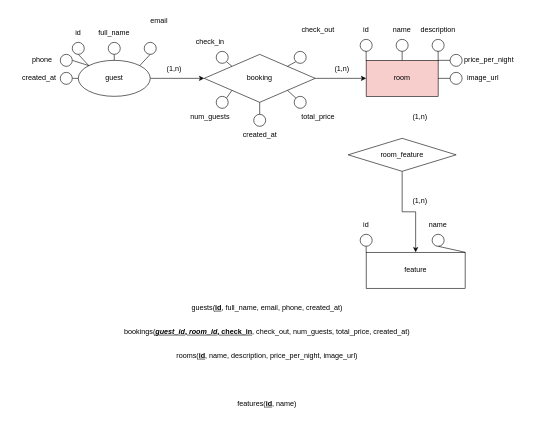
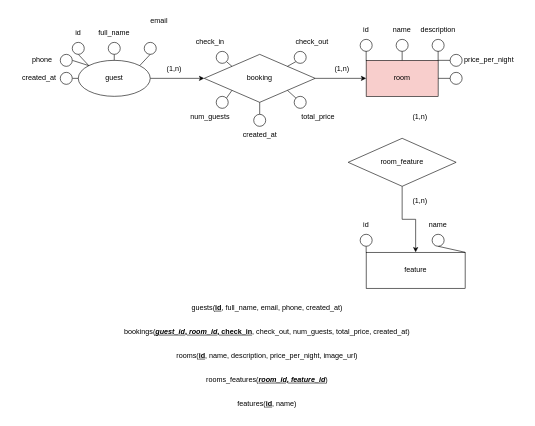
  <mxCell id="0" />
  <mxCell id="1" parent="0" />
  <mxCell id="2" style="edgeStyle=orthogonalEdgeStyle;rounded=0;orthogonalLoop=1;jettySize=auto;html=1;exitX=1;exitY=0.5;exitDx=0;exitDy=0;entryX=0;entryY=0.5;entryDx=0;entryDy=0;" parent="1" source="3" target="20" edge="1"><mxGeometry relative="1" as="geometry" /></mxCell>
  <mxCell id="3" value="guest" style="ellipse;whiteSpace=wrap;html=1;" parent="1" vertex="1"><mxGeometry x="130" y="100" width="120" height="60" as="geometry" /></mxCell>
  <mxCell id="4" value="" style="endArrow=none;html=1;rounded=0;entryX=0;entryY=0;entryDx=0;entryDy=0;exitX=0.5;exitY=1;exitDx=0;exitDy=0;" parent="1" source="5" target="3" edge="1"><mxGeometry width="50" height="50" relative="1" as="geometry"><mxPoint x="130" y="80" as="sourcePoint" /><mxPoint x="500" y="240" as="targetPoint" /></mxGeometry></mxCell>
  <mxCell id="5" value="" style="ellipse;whiteSpace=wrap;html=1;aspect=fixed;fillColor=light-dark(#FFFFFF,#FFFFFF);" parent="1" vertex="1"><mxGeometry x="120" y="70" width="20" height="20" as="geometry" /></mxCell>
  <mxCell id="6" value="id" style="text;html=1;align=center;verticalAlign=middle;whiteSpace=wrap;rounded=0;" parent="1" vertex="1"><mxGeometry x="100" y="40" width="60" height="30" as="geometry" /></mxCell>
  <mxCell id="7" value="" style="endArrow=none;html=1;rounded=0;entryX=0.5;entryY=0;entryDx=0;entryDy=0;exitX=0.5;exitY=1;exitDx=0;exitDy=0;" parent="1" source="8" target="3" edge="1"><mxGeometry width="50" height="50" relative="1" as="geometry"><mxPoint x="190" y="80" as="sourcePoint" /><mxPoint x="460" y="200" as="targetPoint" /></mxGeometry></mxCell>
  <mxCell id="8" value="" style="ellipse;whiteSpace=wrap;html=1;aspect=fixed;" parent="1" vertex="1"><mxGeometry x="180" y="70" width="20" height="20" as="geometry" /></mxCell>
  <mxCell id="9" value="full_name" style="text;html=1;align=center;verticalAlign=middle;whiteSpace=wrap;rounded=0;" parent="1" vertex="1"><mxGeometry x="160" y="40" width="60" height="30" as="geometry" /></mxCell>
  <mxCell id="10" value="" style="endArrow=none;html=1;rounded=0;entryX=1;entryY=0;entryDx=0;entryDy=0;exitX=0.5;exitY=1;exitDx=0;exitDy=0;" parent="1" source="11" target="3" edge="1"><mxGeometry width="50" height="50" relative="1" as="geometry"><mxPoint x="250" y="80" as="sourcePoint" /><mxPoint x="460" y="200" as="targetPoint" /></mxGeometry></mxCell>
  <mxCell id="11" value="" style="ellipse;whiteSpace=wrap;html=1;aspect=fixed;" parent="1" vertex="1"><mxGeometry x="240" y="70" width="20" height="20" as="geometry" /></mxCell>
  <mxCell id="12" value="email" style="text;html=1;align=center;verticalAlign=middle;whiteSpace=wrap;rounded=0;" parent="1" vertex="1"><mxGeometry x="235" y="20" width="60" height="30" as="geometry" /></mxCell>
  <mxCell id="13" value="" style="endArrow=none;html=1;rounded=0;entryX=0;entryY=0;entryDx=0;entryDy=0;exitX=1;exitY=0.5;exitDx=0;exitDy=0;" parent="1" source="14" target="3" edge="1"><mxGeometry width="50" height="50" relative="1" as="geometry"><mxPoint x="100" y="100" as="sourcePoint" /><mxPoint x="460" y="200" as="targetPoint" /></mxGeometry></mxCell>
  <mxCell id="14" value="" style="ellipse;whiteSpace=wrap;html=1;aspect=fixed;" parent="1" vertex="1"><mxGeometry x="100" y="90" width="20" height="20" as="geometry" /></mxCell>
  <mxCell id="15" value="phone" style="text;html=1;align=center;verticalAlign=middle;whiteSpace=wrap;rounded=0;" parent="1" vertex="1"><mxGeometry x="40" y="85" width="60" height="30" as="geometry" /></mxCell>
  <mxCell id="16" value="" style="endArrow=none;html=1;rounded=0;entryX=0;entryY=0.5;entryDx=0;entryDy=0;exitX=1;exitY=0.5;exitDx=0;exitDy=0;" parent="1" source="17" target="3" edge="1"><mxGeometry width="50" height="50" relative="1" as="geometry"><mxPoint x="110" y="130" as="sourcePoint" /><mxPoint x="460" y="200" as="targetPoint" /></mxGeometry></mxCell>
  <mxCell id="17" value="" style="ellipse;whiteSpace=wrap;html=1;aspect=fixed;" parent="1" vertex="1"><mxGeometry x="100" y="120" width="20" height="20" as="geometry" /></mxCell>
  <mxCell id="18" value="created_at" style="text;html=1;align=center;verticalAlign=middle;whiteSpace=wrap;rounded=0;" parent="1" vertex="1"><mxGeometry x="30" y="115" width="70" height="30" as="geometry" /></mxCell>
  <mxCell id="19" style="edgeStyle=orthogonalEdgeStyle;rounded=0;orthogonalLoop=1;jettySize=auto;html=1;exitX=1;exitY=0.5;exitDx=0;exitDy=0;entryX=0;entryY=0.5;entryDx=0;entryDy=0;" parent="1" source="20" target="21" edge="1"><mxGeometry relative="1" as="geometry" /></mxCell>
  <mxCell id="20" value="booking" style="rhombus;whiteSpace=wrap;html=1;" parent="1" vertex="1"><mxGeometry x="340" y="90" width="185" height="80" as="geometry" /></mxCell>
  <mxCell id="21" value="room" style="rounded=0;whiteSpace=wrap;html=1;fillColor=#f8cecc;" parent="1" vertex="1"><mxGeometry x="610" y="100" width="120" height="60" as="geometry" /></mxCell>
  <mxCell id="22" value="" style="endArrow=none;html=1;rounded=0;entryX=0;entryY=0;entryDx=0;entryDy=0;exitX=1;exitY=1;exitDx=0;exitDy=0;" parent="1" source="23" target="20" edge="1"><mxGeometry width="50" height="50" relative="1" as="geometry"><mxPoint x="370" y="80" as="sourcePoint" /><mxPoint x="460" y="200" as="targetPoint" /></mxGeometry></mxCell>
  <mxCell id="23" value="" style="ellipse;whiteSpace=wrap;html=1;aspect=fixed;" parent="1" vertex="1"><mxGeometry x="360" y="85" width="20" height="20" as="geometry" /></mxCell>
  <mxCell id="24" value="check_in" style="text;html=1;align=center;verticalAlign=middle;whiteSpace=wrap;rounded=0;" parent="1" vertex="1"><mxGeometry x="320" y="55" width="60" height="30" as="geometry" /></mxCell>
  <mxCell id="25" value="" style="endArrow=none;html=1;rounded=0;entryX=1;entryY=0;entryDx=0;entryDy=0;exitX=0;exitY=1;exitDx=0;exitDy=0;" parent="1" source="26" target="20" edge="1"><mxGeometry width="50" height="50" relative="1" as="geometry"><mxPoint x="500" y="80" as="sourcePoint" /><mxPoint x="460" y="200" as="targetPoint" /></mxGeometry></mxCell>
  <mxCell id="26" value="" style="ellipse;whiteSpace=wrap;html=1;aspect=fixed;" parent="1" vertex="1"><mxGeometry x="490" y="85" width="20" height="20" as="geometry" /></mxCell>
- <mxCell id="27" value="check_out" style="text;html=1;align=center;verticalAlign=middle;whiteSpace=wrap;rounded=0;" parent="1" vertex="1"><mxGeometry x="500" y="35" width="60" height="30" as="geometry" /></mxCell>
+ <mxCell id="27" value="check_out" style="text;html=1;align=center;verticalAlign=middle;whiteSpace=wrap;rounded=0;" parent="1" vertex="1"><mxGeometry x="490" y="55" width="60" height="30" as="geometry" /></mxCell>
  <mxCell id="28" value="" style="endArrow=none;html=1;rounded=0;entryX=0;entryY=1;entryDx=0;entryDy=0;exitX=1;exitY=0;exitDx=0;exitDy=0;" parent="1" source="29" target="20" edge="1"><mxGeometry width="50" height="50" relative="1" as="geometry"><mxPoint x="360" y="180" as="sourcePoint" /><mxPoint x="460" y="200" as="targetPoint" /></mxGeometry></mxCell>
  <mxCell id="29" value="" style="ellipse;whiteSpace=wrap;html=1;aspect=fixed;" parent="1" vertex="1"><mxGeometry x="360" y="160" width="20" height="20" as="geometry" /></mxCell>
  <mxCell id="30" value="num_guests" style="text;html=1;align=center;verticalAlign=middle;whiteSpace=wrap;rounded=0;" parent="1" vertex="1"><mxGeometry x="320" y="180" width="60" height="30" as="geometry" /></mxCell>
  <mxCell id="31" value="" style="endArrow=none;html=1;rounded=0;entryX=1;entryY=1;entryDx=0;entryDy=0;exitX=0;exitY=0;exitDx=0;exitDy=0;" parent="1" source="32" target="20" edge="1"><mxGeometry width="50" height="50" relative="1" as="geometry"><mxPoint x="479" y="180" as="sourcePoint" /><mxPoint x="460" y="200" as="targetPoint" /></mxGeometry></mxCell>
  <mxCell id="32" value="" style="ellipse;whiteSpace=wrap;html=1;aspect=fixed;" parent="1" vertex="1"><mxGeometry x="490" y="160" width="20" height="20" as="geometry" /></mxCell>
  <mxCell id="33" value="total_price" style="text;html=1;align=center;verticalAlign=middle;whiteSpace=wrap;rounded=0;" parent="1" vertex="1"><mxGeometry x="500" y="180" width="60" height="30" as="geometry" /></mxCell>
  <mxCell id="34" value="" style="endArrow=none;html=1;rounded=0;entryX=0.5;entryY=1;entryDx=0;entryDy=0;exitX=0.5;exitY=0;exitDx=0;exitDy=0;" parent="1" source="35" target="20" edge="1"><mxGeometry width="50" height="50" relative="1" as="geometry"><mxPoint x="433" y="200" as="sourcePoint" /><mxPoint x="460" y="200" as="targetPoint" /></mxGeometry></mxCell>
  <mxCell id="35" value="" style="ellipse;whiteSpace=wrap;html=1;aspect=fixed;" parent="1" vertex="1"><mxGeometry x="422.5" y="190" width="20" height="20" as="geometry" /></mxCell>
  <mxCell id="36" value="created_at" style="text;html=1;align=center;verticalAlign=middle;whiteSpace=wrap;rounded=0;" parent="1" vertex="1"><mxGeometry x="402.5" y="210" width="60" height="30" as="geometry" /></mxCell>
  <mxCell id="37" value="" style="endArrow=none;html=1;rounded=0;entryX=0;entryY=0;entryDx=0;entryDy=0;exitX=0.5;exitY=0.75;exitDx=0;exitDy=0;exitPerimeter=0;" parent="1" source="38" target="21" edge="1"><mxGeometry width="50" height="50" relative="1" as="geometry"><mxPoint x="610" y="80" as="sourcePoint" /><mxPoint x="530" y="75" as="targetPoint" /></mxGeometry></mxCell>
  <mxCell id="38" value="" style="ellipse;whiteSpace=wrap;html=1;aspect=fixed;fillColor=light-dark(#FFFFFF,#FFFFFF);" parent="1" vertex="1"><mxGeometry x="600" y="65" width="20" height="20" as="geometry" /></mxCell>
  <mxCell id="39" value="id" style="text;html=1;align=center;verticalAlign=middle;whiteSpace=wrap;rounded=0;" parent="1" vertex="1"><mxGeometry x="580" y="35" width="60" height="30" as="geometry" /></mxCell>
  <mxCell id="40" value="" style="endArrow=none;html=1;rounded=0;entryX=0.5;entryY=0;entryDx=0;entryDy=0;exitX=0.5;exitY=1;exitDx=0;exitDy=0;" parent="1" source="41" target="21" edge="1"><mxGeometry width="50" height="50" relative="1" as="geometry"><mxPoint x="670" y="80" as="sourcePoint" /><mxPoint x="460" y="360" as="targetPoint" /></mxGeometry></mxCell>
  <mxCell id="41" value="" style="ellipse;whiteSpace=wrap;html=1;aspect=fixed;" parent="1" vertex="1"><mxGeometry x="660" y="65" width="20" height="20" as="geometry" /></mxCell>
  <mxCell id="42" value="name" style="text;html=1;align=center;verticalAlign=middle;whiteSpace=wrap;rounded=0;" parent="1" vertex="1"><mxGeometry x="640" y="35" width="60" height="30" as="geometry" /></mxCell>
  <mxCell id="43" value="" style="endArrow=none;html=1;rounded=0;entryX=1;entryY=0;entryDx=0;entryDy=0;exitX=0.5;exitY=0.75;exitDx=0;exitDy=0;exitPerimeter=0;" parent="1" source="44" target="21" edge="1"><mxGeometry width="50" height="50" relative="1" as="geometry"><mxPoint x="730" y="80" as="sourcePoint" /><mxPoint x="460" y="200" as="targetPoint" /></mxGeometry></mxCell>
  <mxCell id="44" value="" style="ellipse;whiteSpace=wrap;html=1;aspect=fixed;" parent="1" vertex="1"><mxGeometry x="720" y="65" width="20" height="20" as="geometry" /></mxCell>
  <mxCell id="45" value="description" style="text;html=1;align=center;verticalAlign=middle;whiteSpace=wrap;rounded=0;" parent="1" vertex="1"><mxGeometry x="700" y="35" width="60" height="30" as="geometry" /></mxCell>
  <mxCell id="46" value="" style="endArrow=none;html=1;rounded=0;exitX=1;exitY=0;exitDx=0;exitDy=0;" parent="1" source="21" target="47" edge="1"><mxGeometry width="50" height="50" relative="1" as="geometry"><mxPoint x="410" y="330" as="sourcePoint" /><mxPoint x="460" y="280" as="targetPoint" /></mxGeometry></mxCell>
  <mxCell id="47" value="" style="ellipse;whiteSpace=wrap;html=1;aspect=fixed;" parent="1" vertex="1"><mxGeometry x="750" y="90" width="20" height="20" as="geometry" /></mxCell>
  <mxCell id="48" value="price_per_night" style="text;html=1;align=center;verticalAlign=middle;whiteSpace=wrap;rounded=0;" parent="1" vertex="1"><mxGeometry x="780" y="85" width="70" height="30" as="geometry" /></mxCell>
  <mxCell id="49" value="" style="endArrow=none;html=1;rounded=0;entryX=1;entryY=0.5;entryDx=0;entryDy=0;exitX=0;exitY=0.5;exitDx=0;exitDy=0;" parent="1" source="50" target="21" edge="1"><mxGeometry width="50" height="50" relative="1" as="geometry"><mxPoint x="750" y="130" as="sourcePoint" /><mxPoint x="460" y="280" as="targetPoint" /></mxGeometry></mxCell>
  <mxCell id="50" value="" style="ellipse;whiteSpace=wrap;html=1;aspect=fixed;" parent="1" vertex="1"><mxGeometry x="750" y="120" width="20" height="20" as="geometry" /></mxCell>
- <mxCell id="51" value="image_url" style="text;html=1;align=center;verticalAlign=middle;whiteSpace=wrap;rounded=0;" parent="1" vertex="1"><mxGeometry x="770" y="115" width="70" height="30" as="geometry" /></mxCell>
  <mxCell id="52" value="feature" style="rounded=0;whiteSpace=wrap;html=1;" parent="1" vertex="1"><mxGeometry x="610" y="420" width="165" height="60" as="geometry" /></mxCell>
  <mxCell id="53" style="edgeStyle=orthogonalEdgeStyle;rounded=0;orthogonalLoop=1;jettySize=auto;html=1;exitX=0.5;exitY=1;exitDx=0;exitDy=0;entryX=0.5;entryY=0;entryDx=0;entryDy=0;" parent="1" source="54" target="52" edge="1"><mxGeometry relative="1" as="geometry"><mxPoint x="670" y="350" as="sourcePoint" /></mxGeometry></mxCell>
- <mxCell id="54" value="room_feature" style="rhombus;whiteSpace=wrap;html=1;" parent="1" vertex="1"><mxGeometry x="580" y="230" width="180" height="55" as="geometry" /></mxCell>
+ <mxCell id="54" value="room_feature" style="rhombus;whiteSpace=wrap;html=1;" parent="1" vertex="1"><mxGeometry x="580" y="230" width="180" height="80" as="geometry" /></mxCell>
  <mxCell id="55" value="" style="endArrow=none;html=1;rounded=0;entryX=0;entryY=0;entryDx=0;entryDy=0;exitX=0.5;exitY=1;exitDx=0;exitDy=0;" parent="1" source="56" target="52" edge="1"><mxGeometry width="50" height="50" relative="1" as="geometry"><mxPoint x="610" y="400" as="sourcePoint" /><mxPoint x="460" y="320" as="targetPoint" /></mxGeometry></mxCell>
  <mxCell id="56" value="" style="ellipse;whiteSpace=wrap;html=1;aspect=fixed;fillColor=light-dark(#FFFFFF,#FFFFFF);" parent="1" vertex="1"><mxGeometry x="600" y="390" width="20" height="20" as="geometry" /></mxCell>
  <mxCell id="57" value="id" style="text;html=1;align=center;verticalAlign=middle;whiteSpace=wrap;rounded=0;" parent="1" vertex="1"><mxGeometry x="580" y="360" width="60" height="30" as="geometry" /></mxCell>
  <mxCell id="58" value="" style="endArrow=none;html=1;rounded=0;entryX=1;entryY=0;entryDx=0;entryDy=0;exitX=0.5;exitY=1;exitDx=0;exitDy=0;" parent="1" source="59" target="52" edge="1"><mxGeometry width="50" height="50" relative="1" as="geometry"><mxPoint x="730" y="390" as="sourcePoint" /><mxPoint x="460" y="320" as="targetPoint" /></mxGeometry></mxCell>
  <mxCell id="59" value="" style="ellipse;whiteSpace=wrap;html=1;aspect=fixed;" parent="1" vertex="1"><mxGeometry x="720" y="390" width="20" height="20" as="geometry" /></mxCell>
  <mxCell id="60" value="name" style="text;html=1;align=center;verticalAlign=middle;whiteSpace=wrap;rounded=0;" parent="1" vertex="1"><mxGeometry x="700" y="360" width="60" height="30" as="geometry" /></mxCell>
  <mxCell id="61" value="(1,n)" style="text;html=1;align=center;verticalAlign=middle;whiteSpace=wrap;rounded=0;" parent="1" vertex="1"><mxGeometry x="260" y="100" width="60" height="30" as="geometry" /></mxCell>
  <mxCell id="62" value="(1,n)" style="text;html=1;align=center;verticalAlign=middle;whiteSpace=wrap;rounded=0;" parent="1" vertex="1"><mxGeometry x="540" y="100" width="60" height="30" as="geometry" /></mxCell>
  <mxCell id="63" value="guests(&lt;b&gt;&lt;u&gt;id&lt;/u&gt;&lt;/b&gt;, full_name, email, phone, created_at)" style="text;html=1;align=center;verticalAlign=middle;whiteSpace=wrap;rounded=0;" parent="1" vertex="1"><mxGeometry y="498" width="850" height="30" as="geometry" x="20" /></mxCell>
  <mxCell id="64" value="bookings(&lt;b&gt;&lt;u&gt;&lt;i&gt;guest_id&lt;/i&gt;, &lt;i&gt;room_id&lt;/i&gt;, check_in&lt;/u&gt;&lt;/b&gt;, check_out, num_guests, total_price, created_at)" style="text;html=1;align=center;verticalAlign=middle;whiteSpace=wrap;rounded=0;" parent="1" vertex="1"><mxGeometry y="538" width="850" height="30" as="geometry" x="20" /></mxCell>
  <mxCell id="65" value="rooms(&lt;u&gt;&lt;b&gt;id&lt;/b&gt;&lt;/u&gt;, name, description, price_per_night, image_url)" style="text;html=1;align=center;verticalAlign=middle;whiteSpace=wrap;rounded=0;" parent="1" vertex="1"><mxGeometry y="578" width="850" height="30" as="geometry" x="20" /></mxCell>
+ <mxCell id="66" value="rooms_features(&lt;u&gt;&lt;i&gt;&lt;b&gt;room_id, feature_id&lt;/b&gt;&lt;/i&gt;&lt;/u&gt;)" style="text;html=1;align=center;verticalAlign=middle;whiteSpace=wrap;rounded=0;" parent="1" vertex="1"><mxGeometry y="618" width="850" height="30" as="geometry" x="20" /></mxCell>
  <mxCell id="67" value="features(&lt;b&gt;&lt;u&gt;id&lt;/u&gt;&lt;/b&gt;, name)" style="text;html=1;align=center;verticalAlign=middle;whiteSpace=wrap;rounded=0;" parent="1" vertex="1"><mxGeometry y="658" width="850" height="30" as="geometry" x="20" /></mxCell>
  <mxCell id="68" value="(1,n)" style="text;html=1;align=center;verticalAlign=middle;whiteSpace=wrap;rounded=0;" parent="1" vertex="1"><mxGeometry x="670" y="180" width="60" height="30" as="geometry" /></mxCell>
  <mxCell id="69" value="(1,n)" style="text;html=1;align=center;verticalAlign=middle;whiteSpace=wrap;rounded=0;" parent="1" vertex="1"><mxGeometry x="670" y="320" width="60" height="30" as="geometry" /></mxCell>
